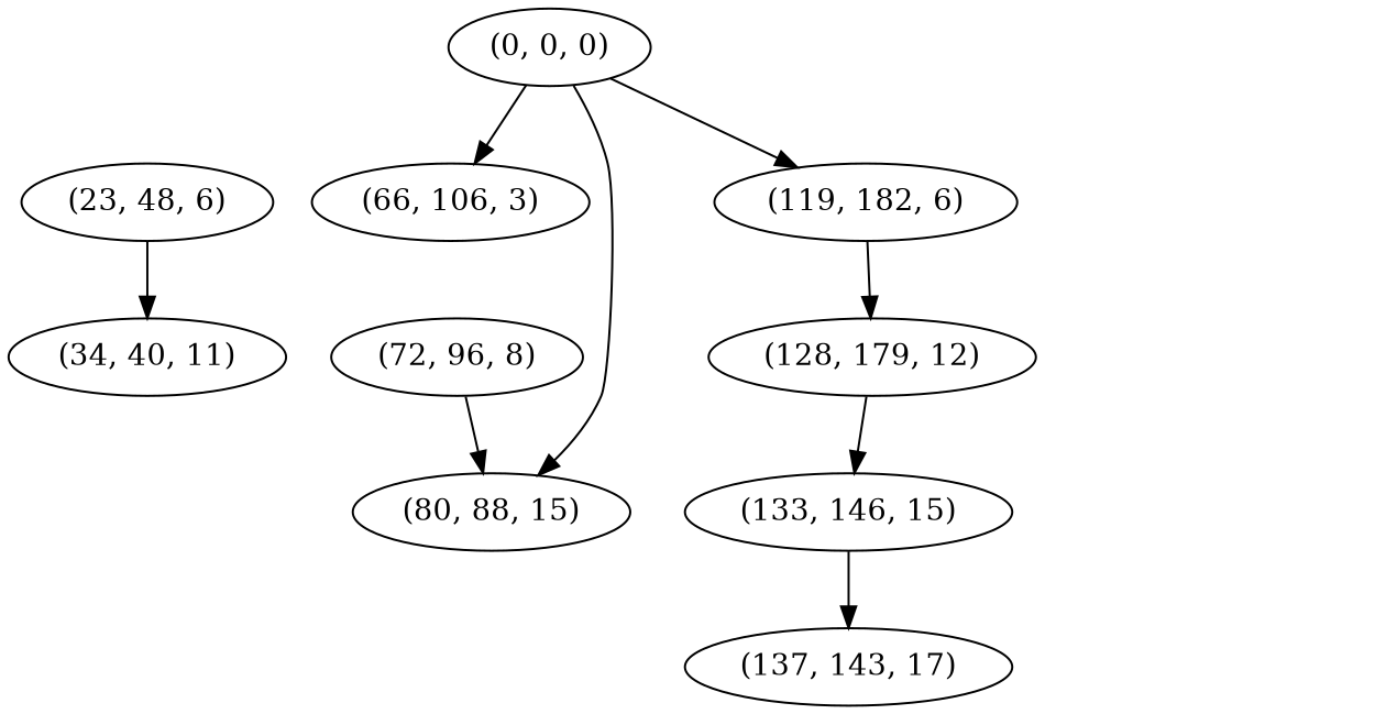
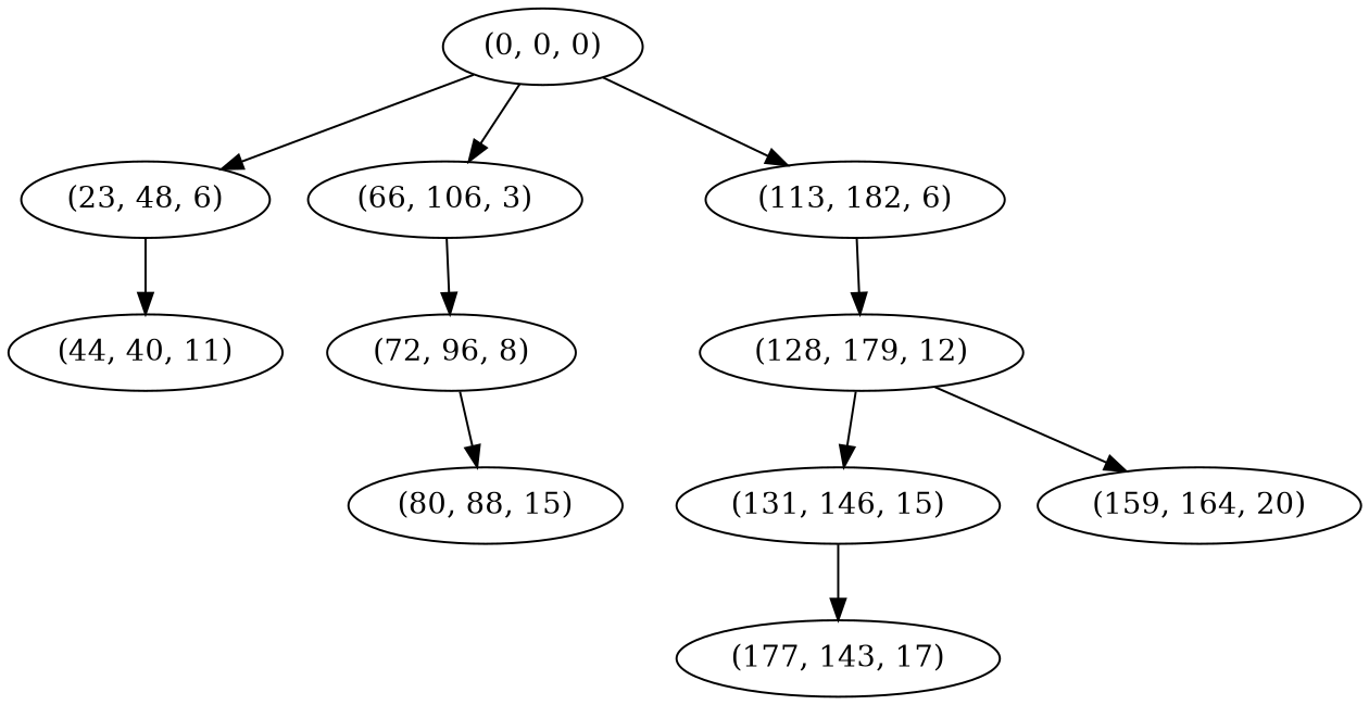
  digraph {
    "(0, 0, 0)"
    "(23, 48, 6)"
    "(66, 106, 3)"
-   "(119, 182, 6)"
-   "(34, 40, 11)"
+   "(119, 182, 6)" [label="(113, 182, 6)"]
+   "(34, 40, 11)" [label="(44, 40, 11)"]
    "(72, 96, 8)"
    n7 [label="(128, 179, 12)"]
    "(80, 88, 15)"
-   "(131, 146, 15)" [label="(133, 146, 15)"]
-   "(137, 143, 17)"
-   "(0, 0, 0)" -> "(80, 88, 15)"
+   "(131, 146, 15)"
+   "(159, 164, 20)"
+   "(137, 143, 17)" [label="(177, 143, 17)"]
+   "(0, 0, 0)" -> "(23, 48, 6)"
    "(0, 0, 0)" -> "(66, 106, 3)"
    "(0, 0, 0)" -> "(119, 182, 6)"
    "(23, 48, 6)" -> "(34, 40, 11)"
+   "(66, 106, 3)" -> "(72, 96, 8)"
    "(119, 182, 6)" -> n7
    "(72, 96, 8)" -> "(80, 88, 15)"
    n7 -> "(131, 146, 15)"
+   n7 -> "(159, 164, 20)"
    "(131, 146, 15)" -> "(137, 143, 17)"
  }
